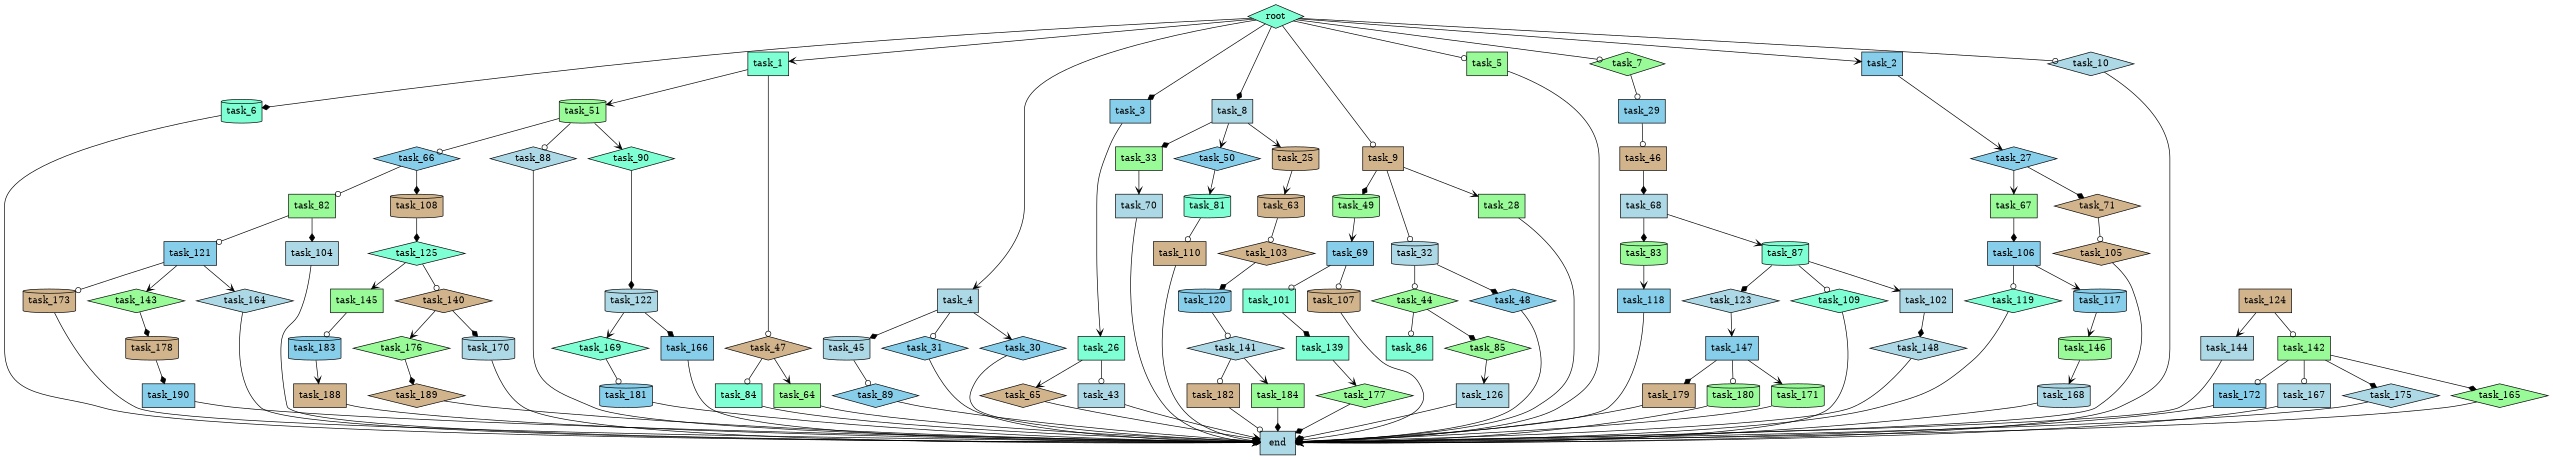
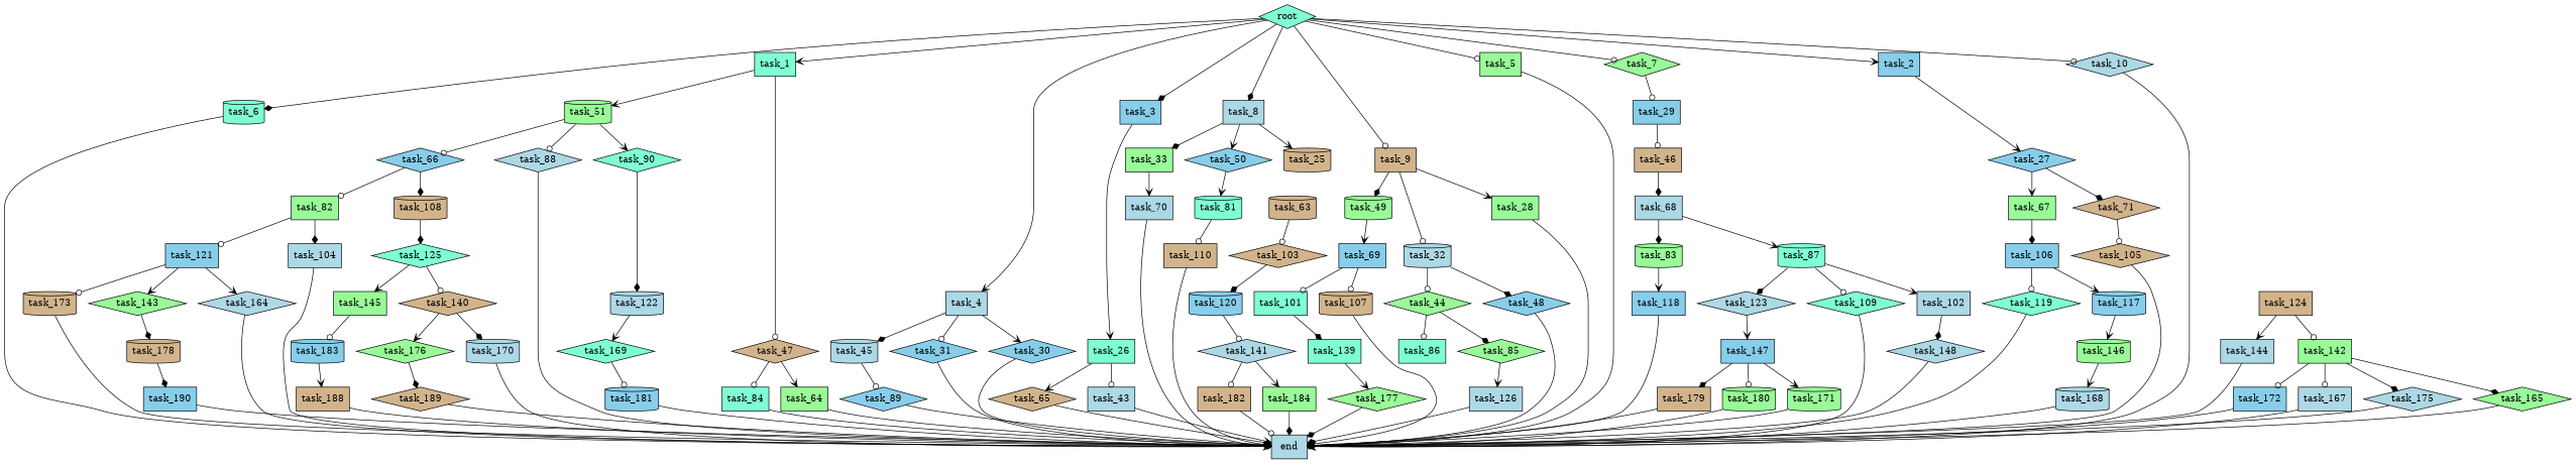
  digraph {
    node [fillcolor=lightblue shape=box style=filled]
    edge [arrowhead=diamond]
    task_6 [fillcolor=aquamarine shape=cylinder]
    end
    task_169 [fillcolor=aquamarine shape=diamond]
    task_181 [fillcolor=skyblue shape=cylinder]
    task_45 [shape=cylinder]
    task_89 [fillcolor=skyblue shape=diamond]
    task_84 [fillcolor=aquamarine]
    task_123 [shape=diamond]
    task_147 [fillcolor=skyblue]
    task_179 [fillcolor=tan]
    task_180 [fillcolor=palegreen shape=cylinder]
    task_171 [fillcolor=palegreen shape=cylinder]
    task_44 [fillcolor=palegreen shape=diamond]
    task_86 [fillcolor=aquamarine]
    task_85 [fillcolor=palegreen shape=diamond]
    task_126
    task_66 [fillcolor=skyblue shape=diamond]
    task_82 [fillcolor=palegreen]
    task_108 [fillcolor=tan shape=cylinder]
    task_121 [fillcolor=skyblue]
    task_104
    task_125 [fillcolor=aquamarine shape=diamond]
    task_1 [fillcolor=aquamarine]
    task_51 [fillcolor=palegreen shape=cylinder]
    task_47 [fillcolor=tan shape=diamond]
    task_88 [shape=diamond]
    task_90 [fillcolor=aquamarine shape=diamond]
    task_64 [fillcolor=palegreen]
    task_173 [fillcolor=tan shape=cylinder]
    task_143 [fillcolor=palegreen shape=diamond]
    task_164 [shape=diamond]
    task_83 [fillcolor=palegreen shape=cylinder]
    task_68
    task_87 [fillcolor=aquamarine shape=cylinder]
    task_118 [fillcolor=skyblue]
    task_109 [fillcolor=aquamarine shape=diamond]
    task_102
    task_119 [fillcolor=aquamarine shape=diamond]
    task_190 [fillcolor=skyblue]
    task_65 [fillcolor=tan shape=diamond]
    root [fillcolor=aquamarine shape=diamond]
    task_4
    task_3 [fillcolor=skyblue]
    task_8
    task_9 [fillcolor=tan]
    task_5 [fillcolor=palegreen]
    task_7 [fillcolor=palegreen shape=diamond]
    task_2 [fillcolor=skyblue]
    task_10 [shape=diamond]
    task_31 [fillcolor=skyblue shape=diamond]
    task_30 [fillcolor=skyblue shape=diamond]
    task_26 [fillcolor=aquamarine]
    task_33 [fillcolor=palegreen]
    task_50 [fillcolor=skyblue shape=diamond]
    task_25 [fillcolor=tan shape=cylinder]
    task_49 [fillcolor=palegreen shape=cylinder]
    task_32 [shape=cylinder]
    task_28 [fillcolor=palegreen]
    task_29 [fillcolor=skyblue]
    task_27 [fillcolor=skyblue shape=diamond]
    task_63 [fillcolor=tan shape=cylinder]
    task_103 [fillcolor=tan shape=diamond]
    task_120 [fillcolor=skyblue shape=cylinder]
    task_176 [fillcolor=palegreen shape=diamond]
    task_189 [fillcolor=tan shape=diamond]
    task_144
    task_148 [shape=diamond]
    task_43
    task_124 [fillcolor=tan]
    task_142 [fillcolor=palegreen]
    task_101 [fillcolor=aquamarine]
    task_139 [fillcolor=aquamarine]
    task_177 [fillcolor=palegreen shape=diamond]
    task_178 [fillcolor=tan shape=cylinder]
    task_182 [fillcolor=tan]
    task_70
    task_81 [fillcolor=aquamarine shape=cylinder]
    task_141 [shape=diamond]
    task_184 [fillcolor=palegreen]
    task_69 [fillcolor=skyblue]
    task_48 [fillcolor=skyblue shape=diamond]
    task_67 [fillcolor=palegreen]
    task_71 [fillcolor=tan shape=diamond]
    task_106 [fillcolor=skyblue]
    task_105 [fillcolor=tan shape=diamond]
-   task_166 [fillcolor=skyblue]
    task_107 [fillcolor=tan shape=cylinder]
    task_145 [fillcolor=palegreen]
    task_183 [fillcolor=skyblue shape=cylinder]
    task_188 [fillcolor=tan]
    task_172 [fillcolor=skyblue]
    task_168 [shape=cylinder]
    task_167
    task_46 [fillcolor=tan]
    task_122 [shape=cylinder]
    task_175 [shape=diamond]
    task_165 [fillcolor=palegreen shape=diamond]
    task_117 [fillcolor=skyblue shape=cylinder]
    task_146 [fillcolor=palegreen shape=cylinder]
    task_110 [fillcolor=tan]
    task_140 [fillcolor=tan shape=diamond]
    task_170 [shape=cylinder]
    task_6 -> end
    task_169 -> task_181 [arrowhead=odot]
    task_181 -> end [arrowhead=vee]
    task_45 -> task_89 [arrowhead=odot]
    task_89 -> end
    task_84 -> end [arrowhead=odot]
    task_123 -> task_147 [arrowhead=vee]
    task_147 -> task_179
    task_147 -> task_180 [arrowhead=odot]
    task_147 -> task_171 [arrowhead=vee]
    task_179 -> end [arrowhead=odot]
    task_180 -> end [arrowhead=vee]
    task_171 -> end [arrowhead=odot]
    task_44 -> task_86 [arrowhead=odot]
    task_44 -> task_85
    task_85 -> task_126 [arrowhead=vee]
    task_126 -> end
    task_66 -> task_82 [arrowhead=odot]
    task_66 -> task_108
    task_82 -> task_121 [arrowhead=odot]
    task_82 -> task_104
    task_108 -> task_125
    task_121 -> task_173 [arrowhead=odot]
    task_121 -> task_143 [arrowhead=vee]
    task_121 -> task_164 [arrowhead=vee]
    task_104 -> end [arrowhead=vee]
    task_125 -> task_145 [arrowhead=vee]
    task_125 -> task_140 [arrowhead=odot]
    task_1 -> task_51 [arrowhead=vee]
    task_1 -> task_47 [arrowhead=odot]
    task_51 -> task_66 [arrowhead=odot]
    task_51 -> task_88 [arrowhead=odot]
    task_51 -> task_90 [arrowhead=vee]
    task_47 -> task_84 [arrowhead=odot]
    task_47 -> task_64 [arrowhead=vee]
    task_88 -> end
    task_90 -> task_122
    task_64 -> end
    task_173 -> end [arrowhead=vee]
    task_143 -> task_178
    task_164 -> end
    task_83 -> task_118 [arrowhead=vee]
    task_68 -> task_83
    task_68 -> task_87 [arrowhead=vee]
    task_87 -> task_123
    task_87 -> task_109 [arrowhead=odot]
    task_87 -> task_102 [arrowhead=vee]
    task_118 -> end [arrowhead=odot]
    task_109 -> end [arrowhead=vee]
    task_102 -> task_148
    task_119 -> end [arrowhead=vee]
    task_190 -> end
    task_65 -> end
    root -> task_6
    root -> task_1 [arrowhead=vee]
    root -> task_4 [arrowhead=vee]
    root -> task_3
    root -> task_8
    root -> task_9 [arrowhead=odot]
    root -> task_5 [arrowhead=odot]
    root -> task_7 [arrowhead=odot]
    root -> task_2 [arrowhead=vee]
    root -> task_10 [arrowhead=odot]
    task_4 -> task_45
    task_4 -> task_31 [arrowhead=odot]
    task_4 -> task_30 [arrowhead=vee]
    task_3 -> task_26 [arrowhead=vee]
    task_8 -> task_33
    task_8 -> task_50 [arrowhead=vee]
    task_8 -> task_25 [arrowhead=vee]
    task_9 -> task_49
    task_9 -> task_32 [arrowhead=odot]
    task_9 -> task_28 [arrowhead=vee]
    task_5 -> end [arrowhead=vee]
    task_7 -> task_29 [arrowhead=odot]
    task_2 -> task_27 [arrowhead=vee]
    task_10 -> end [arrowhead=vee]
    task_31 -> end
    task_30 -> end
    task_26 -> task_65 [arrowhead=vee]
    task_26 -> task_43 [arrowhead=odot]
    task_33 -> task_70 [arrowhead=vee]
    task_50 -> task_81 [arrowhead=vee]
-   task_25 -> task_63 [arrowhead=vee]
    task_49 -> task_69 [arrowhead=vee]
    task_32 -> task_44 [arrowhead=odot]
    task_32 -> task_48
    task_28 -> end [arrowhead=odot]
    task_29 -> task_46 [arrowhead=odot]
    task_27 -> task_67 [arrowhead=vee]
    task_27 -> task_71
    task_63 -> task_103 [arrowhead=odot]
    task_103 -> task_120
    task_120 -> task_141 [arrowhead=odot]
    task_176 -> task_189
    task_189 -> end
    task_144 -> end [arrowhead=odot]
    task_148 -> end
    task_43 -> end [arrowhead=vee]
    task_124 -> task_144 [arrowhead=vee]
    task_124 -> task_142 [arrowhead=odot]
    task_142 -> task_172 [arrowhead=odot]
    task_142 -> task_167 [arrowhead=odot]
    task_142 -> task_175
    task_142 -> task_165
    task_101 -> task_139
    task_139 -> task_177 [arrowhead=vee]
    task_177 -> end
    task_178 -> task_190
    task_182 -> end [arrowhead=odot]
    task_70 -> end
    task_81 -> task_110 [arrowhead=odot]
    task_141 -> task_182 [arrowhead=odot]
    task_141 -> task_184 [arrowhead=vee]
    task_184 -> end
    task_69 -> task_101 [arrowhead=odot]
    task_69 -> task_107 [arrowhead=odot]
    task_48 -> end
    task_67 -> task_106
    task_71 -> task_105 [arrowhead=odot]
    task_106 -> task_119 [arrowhead=odot]
    task_106 -> task_117 [arrowhead=vee]
    task_105 -> end
-   task_166 -> end
    task_107 -> end [arrowhead=vee]
    task_145 -> task_183 [arrowhead=odot]
    task_183 -> task_188 [arrowhead=vee]
    task_188 -> end
    task_172 -> end [arrowhead=vee]
    task_168 -> end [arrowhead=vee]
    task_167 -> end [arrowhead=odot]
    task_46 -> task_68
    task_122 -> task_169 [arrowhead=vee]
-   task_122 -> task_166
    task_175 -> end
    task_165 -> end
    task_117 -> task_146 [arrowhead=vee]
    task_146 -> task_168 [arrowhead=vee]
    task_110 -> end [arrowhead=odot]
    task_140 -> task_176 [arrowhead=vee]
    task_140 -> task_170
    task_170 -> end [arrowhead=vee]
  }
